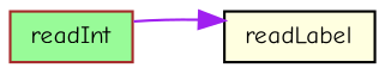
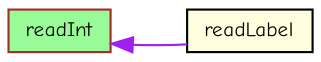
  digraph {
    rankdir=LR
    fontname="Comic Neue"
    node [fontname="Comic Neue" fontsize=10 shape=record style=filled]
    n1 [color=brown fillcolor=palegreen fontcolor=black height=0.2 label=readInt width=0.4]
    n2 [color=black height=0.2 label=readLabel width=0.4 fillcolor=lightyellow]
-   n2 -> n1 [color=purple dir=back fontname="Comic Neue" fontsize=10 labelfontname=Helvetica labelfontsize=10 style=solid]
+   n1 -> n2 [color=purple dir=back fontname="Comic Neue" fontsize=10 labelfontname=Helvetica labelfontsize=10 style=solid]
  }
